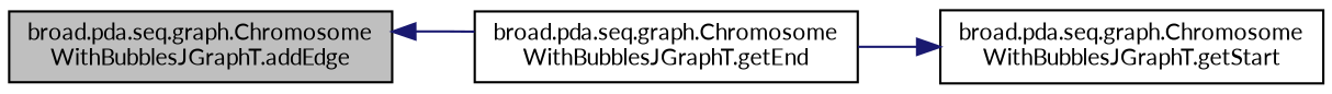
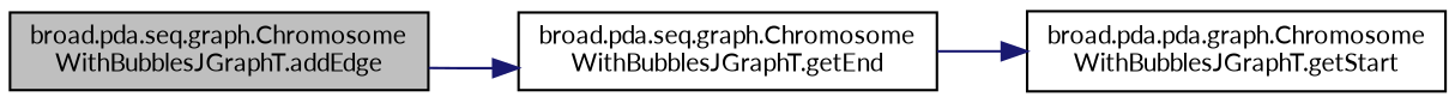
  digraph {
    fontname=Lato
    rankdir=LR
    node [color=black fillcolor=white fontname=Lato fontsize=10 shape=record style=filled]
    edge [color=midnightblue fontname=Lato fontsize=10 labelfontname=Helvetica labelfontsize=10 style=solid]
    n1 [fillcolor=grey75 fontcolor=black height=0.2 label="broad.pda.seq.graph.Chromosome\lWithBubblesJGraphT.addEdge" width=0.4]
    n2 [height=0.2 label="broad.pda.seq.graph.Chromosome\lWithBubblesJGraphT.getEnd" width=0.4]
-   n3 [height=0.2 label="broad.pda.seq.graph.Chromosome\lWithBubblesJGraphT.getStart" width=0.4]
-   n2 -> n1
+   n3 [height=0.2 label="broad.pda.pda.graph.Chromosome\lWithBubblesJGraphT.getStart" width=0.4]
+   n1 -> n2
    n2 -> n3
  }
